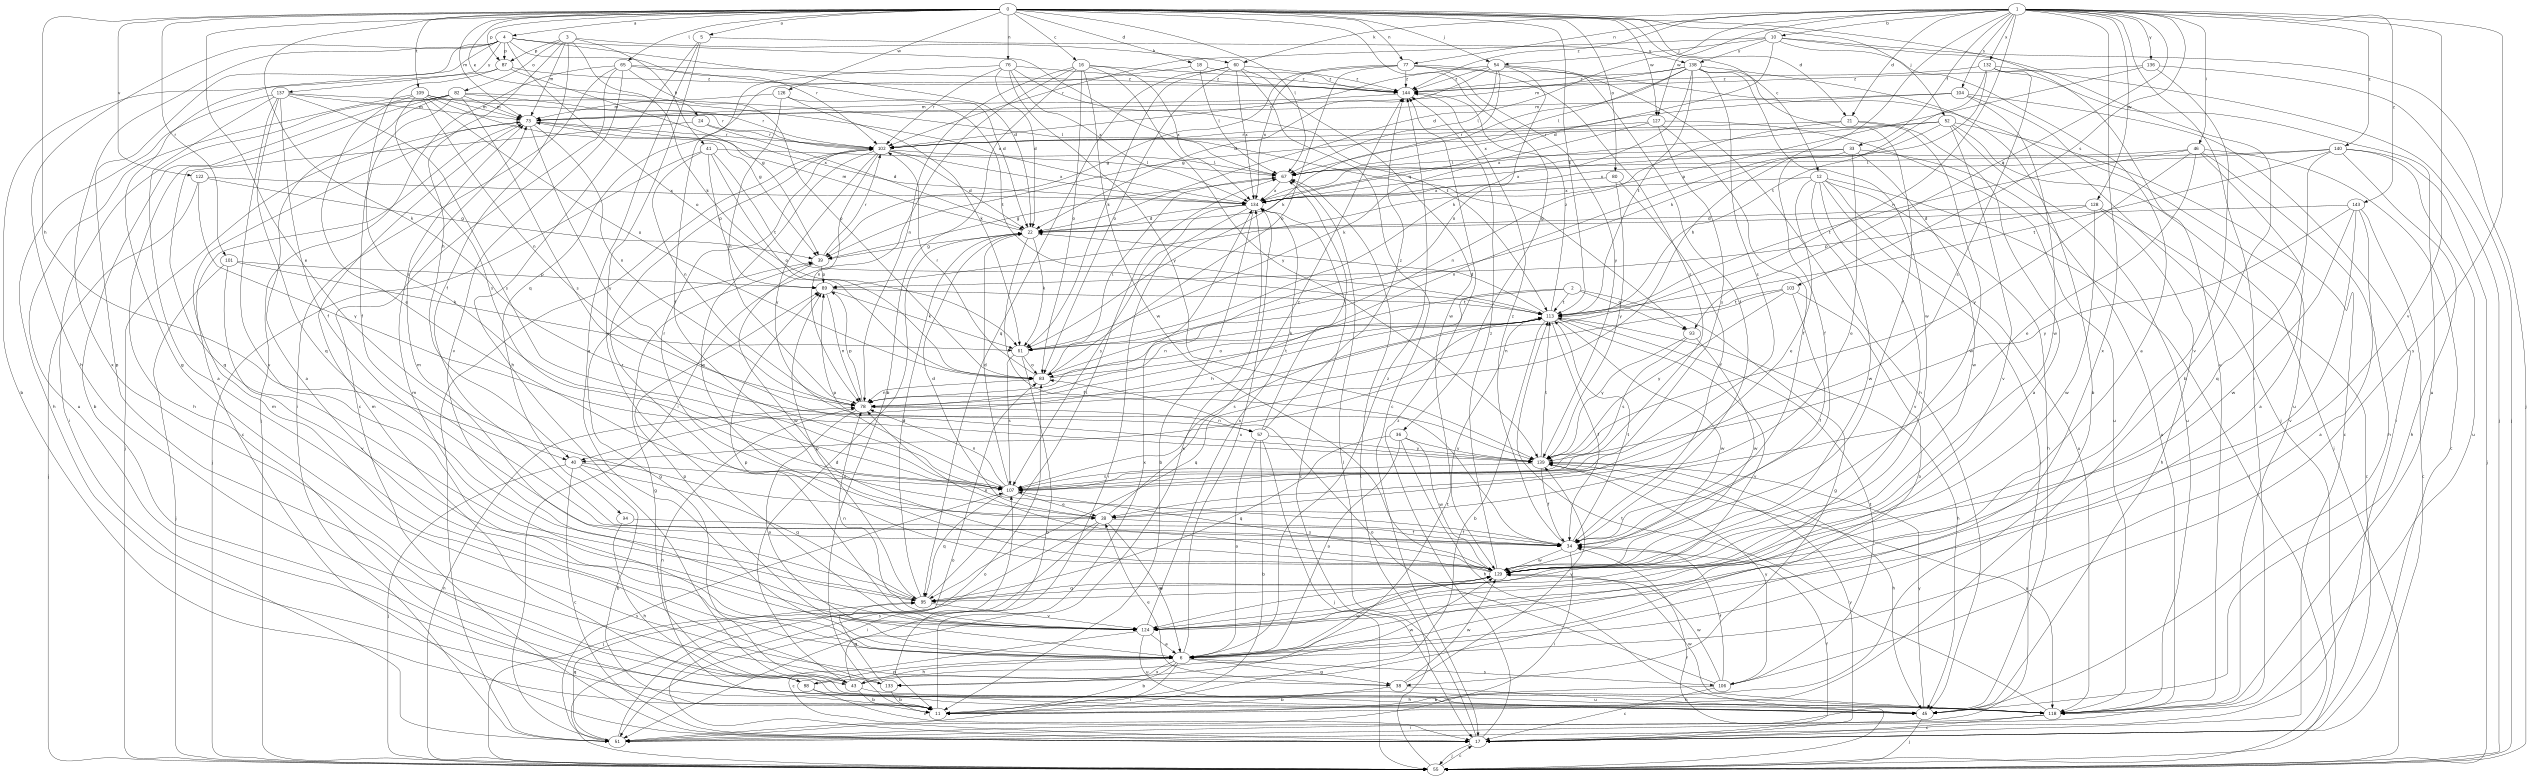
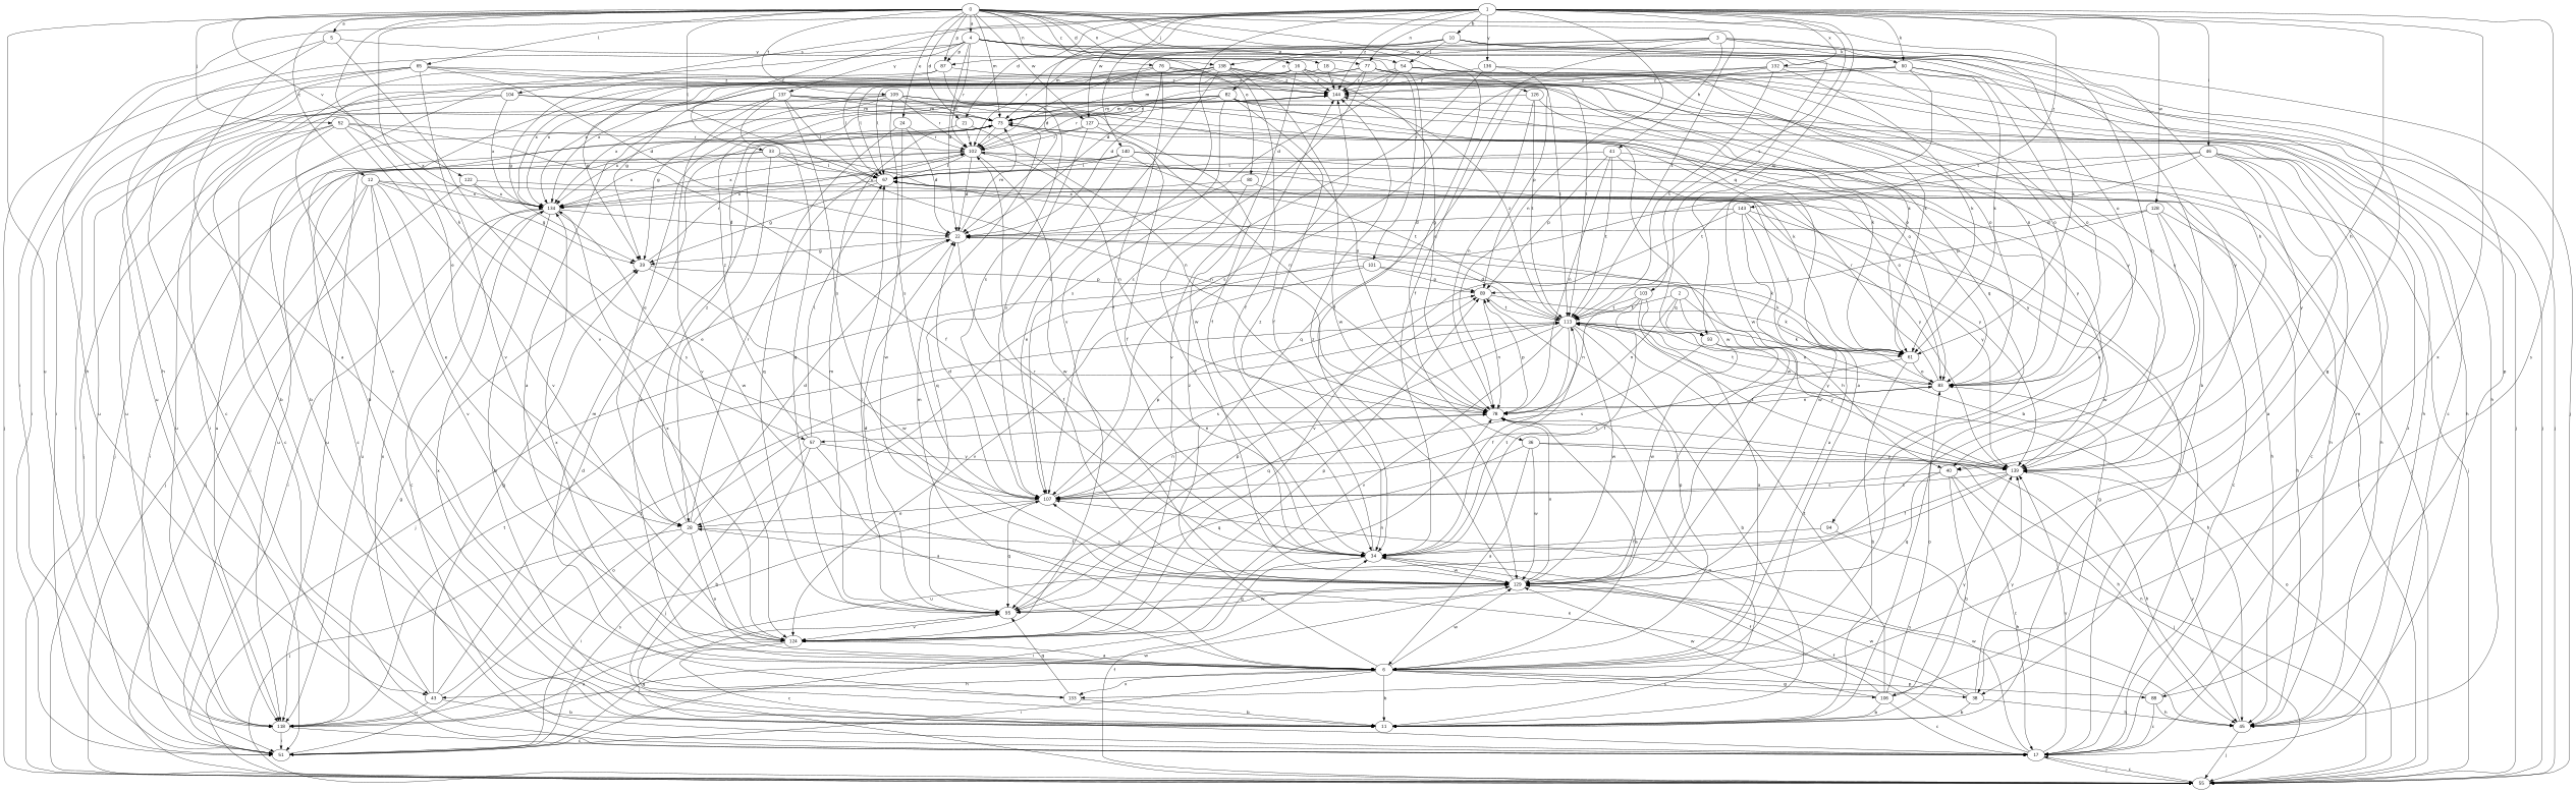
  strict digraph {
    fontname=Nunito
    node [fontname=Nunito]
    edge [fontname=Nunito]
    0
    4
    5
    12
    16
    18
    21
    24
    28
    36
    40
    52
    54
    57
    65
    67
    73
    76
    77
    80
    87
    101
    109
    113
    118
    122
    126
    127
    22
    93
    133
    38
    43
    83
    88
    102
    137
    124
    6
    138
    51
    129
    134
    55
    45
    78
    144
    11
    139
    94
    95
    34
    17
    107
    61
    39
    89
    1
    10
    33
    46
    60
    103
    104
    106
    128
    132
    136
    140
    143
    2
    3
    41
    82
    0 -> 4 [label=a]
    0 -> 5 [label=a]
    0 -> 12 [label=c]
    0 -> 16 [label=c]
    0 -> 18 [label=d]
    0 -> 21 [label=d]
    0 -> 24 [label=e]
    0 -> 28 [label=e]
    0 -> 36 [label=g]
    0 -> 40 [label=h]
    0 -> 52 [label=j]
    0 -> 54 [label=j]
    0 -> 57 [label=k]
    0 -> 65 [label=l]
    0 -> 67 [label=l]
    0 -> 73 [label=m]
    0 -> 76 [label=n]
    0 -> 77 [label=n]
    0 -> 80 [label=o]
    0 -> 87 [label=p]
    0 -> 101 [label=r]
    0 -> 109 [label=t]
    0 -> 113 [label=t]
    0 -> 118 [label=u]
    0 -> 122 [label=v]
    0 -> 126 [label=w]
    0 -> 127 [label=w]
    4 -> 87 [label=p]
    4 -> 22 [label=d]
    4 -> 93 [label=q]
    4 -> 133 [label=x]
    4 -> 38 [label=g]
    4 -> 43 [label=h]
    4 -> 83 [label=o]
    4 -> 88 [label=p]
    4 -> 102 [label=r]
    4 -> 137 [label=y]
    5 -> 43 [label=h]
    5 -> 124 [label=v]
    5 -> 6 [label=a]
    5 -> 138 [label=y]
    12 -> 28 [label=e]
    12 -> 118 [label=u]
    12 -> 124 [label=v]
    12 -> 51 [label=i]
    12 -> 129 [label=w]
    12 -> 134 [label=x]
    12 -> 55 [label=j]
    12 -> 45 [label=h]
    16 -> 83 [label=o]
    16 -> 51 [label=i]
    16 -> 129 [label=w]
    16 -> 134 [label=x]
    16 -> 78 [label=n]
    16 -> 144 [label=z]
    16 -> 11 [label=b]
    16 -> 139 [label=y]
    18 -> 67 [label=l]
    18 -> 144 [label=z]
    18 -> 94 [label=q]
    21 -> 102 [label=r]
    21 -> 6 [label=a]
    21 -> 78 [label=n]
    24 -> 22 [label=d]
    24 -> 102 [label=r]
-   21 -> 129 [label=w]
+   24 -> 129 [label=w]
    24 -> 95 [label=q]
    28 -> 22 [label=d]
    28 -> 102 [label=r]
    28 -> 6 [label=a]
    28 -> 51 [label=i]
    28 -> 55 [label=j]
    28 -> 144 [label=z]
    28 -> 34 [label=f]
    36 -> 6 [label=a]
    36 -> 129 [label=w]
    36 -> 45 [label=h]
    36 -> 139 [label=y]
    36 -> 95 [label=q]
    40 -> 55 [label=j]
    40 -> 11 [label=b]
    40 -> 95 [label=q]
    40 -> 17 [label=c]
    40 -> 107 [label=s]
    52 -> 118 [label=u]
    52 -> 102 [label=r]
    52 -> 124 [label=v]
    52 -> 134 [label=x]
    52 -> 55 [label=j]
    52 -> 34 [label=f]
    52 -> 17 [label=c]
    54 -> 67 [label=l]
    54 -> 22 [label=d]
    54 -> 83 [label=o]
    54 -> 102 [label=r]
    54 -> 55 [label=j]
    54 -> 144 [label=z]
    54 -> 34 [label=f]
    54 -> 61 [label=k]
    57 -> 67 [label=l]
    57 -> 6 [label=a]
    57 -> 55 [label=j]
    57 -> 144 [label=z]
    57 -> 11 [label=b]
    57 -> 139 [label=y]
    65 -> 22 [label=d]
    65 -> 83 [label=o]
    65 -> 124 [label=v]
    65 -> 51 [label=i]
    65 -> 55 [label=j]
    65 -> 144 [label=z]
    65 -> 17 [label=c]
    67 -> 134 [label=x]
    67 -> 39 [label=g]
    73 -> 102 [label=r]
    73 -> 134 [label=x]
    73 -> 55 [label=j]
    73 -> 78 [label=n]
    73 -> 139 [label=y]
    73 -> 17 [label=c]
    76 -> 113 [label=t]
    76 -> 22 [label=d]
    76 -> 102 [label=r]
    76 -> 134 [label=x]
    76 -> 144 [label=z]
    76 -> 139 [label=y]
    76 -> 34 [label=f]
    77 -> 83 [label=o]
    77 -> 134 [label=x]
    77 -> 45 [label=h]
    77 -> 144 [label=z]
    77 -> 139 [label=y]
    77 -> 107 [label=s]
    77 -> 39 [label=g]
    80 -> 134 [label=x]
    80 -> 139 [label=y]
    80 -> 34 [label=f]
    87 -> 144 [label=z]
    87 -> 11 [label=b]
    87 -> 107 [label=s]
    87 -> 39 [label=g]
    101 -> 124 [label=v]
    101 -> 55 [label=j]
    101 -> 61 [label=k]
    101 -> 89 [label=p]
    109 -> 28 [label=e]
    109 -> 73 [label=m]
    109 -> 118 [label=u]
    109 -> 83 [label=o]
    109 -> 102 [label=r]
    109 -> 78 [label=n]
    109 -> 107 [label=s]
    109 -> 39 [label=g]
    113 -> 22 [label=d]
    113 -> 83 [label=o]
    113 -> 124 [label=v]
    113 -> 129 [label=w]
    113 -> 45 [label=h]
    113 -> 144 [label=z]
    113 -> 11 [label=b]
    113 -> 95 [label=q]
    113 -> 34 [label=f]
    113 -> 107 [label=s]
    113 -> 61 [label=k]
    118 -> 113 [label=t]
    118 -> 51 [label=i]
    118 -> 129 [label=w]
    118 -> 17 [label=c]
    118 -> 39 [label=g]
    122 -> 134 [label=x]
    122 -> 55 [label=j]
    122 -> 139 [label=y]
    122 -> 39 [label=g]
    126 -> 73 [label=m]
    126 -> 113 [label=t]
    126 -> 78 [label=n]
    126 -> 61 [label=k]
    127 -> 118 [label=u]
    127 -> 102 [label=r]
    127 -> 34 [label=f]
    127 -> 107 [label=s]
    127 -> 61 [label=k]
    22 -> 73 [label=m]
    22 -> 34 [label=f]
    22 -> 61 [label=k]
    22 -> 39 [label=g]
    93 -> 129 [label=w]
    93 -> 139 [label=y]
    93 -> 107 [label=s]
    133 -> 73 [label=m]
    133 -> 11 [label=b]
    133 -> 95 [label=q]
    38 -> 28 [label=e]
    38 -> 129 [label=w]
    38 -> 45 [label=h]
    38 -> 11 [label=b]
    38 -> 139 [label=y]
    43 -> 113 [label=t]
    43 -> 118 [label=u]
    43 -> 22 [label=d]
    43 -> 134 [label=x]
    43 -> 11 [label=b]
    43 -> 39 [label=g]
    83 -> 67 [label=l]
    83 -> 113 [label=t]
    83 -> 102 [label=r]
    83 -> 78 [label=n]
    88 -> 73 [label=m]
    88 -> 129 [label=w]
    88 -> 45 [label=h]
    88 -> 17 [label=c]
    102 -> 67 [label=l]
    102 -> 22 [label=d]
    102 -> 51 [label=i]
    102 -> 129 [label=w]
    102 -> 134 [label=x]
    102 -> 78 [label=n]
    102 -> 139 [label=y]
    137 -> 67 [label=l]
    137 -> 73 [label=m]
    137 -> 124 [label=v]
    137 -> 6 [label=a]
    137 -> 45 [label=h]
    137 -> 95 [label=q]
    137 -> 34 [label=f]
    137 -> 107 [label=s]
    124 -> 118 [label=u]
    124 -> 6 [label=a]
    124 -> 134 [label=x]
    124 -> 78 [label=n]
    124 -> 17 [label=c]
    124 -> 89 [label=p]
    6 -> 73 [label=m]
    6 -> 133 [label=x]
    6 -> 38 [label=g]
    6 -> 43 [label=h]
    6 -> 88 [label=p]
    6 -> 51 [label=i]
    6 -> 129 [label=w]
    6 -> 134 [label=x]
    6 -> 144 [label=z]
    6 -> 11 [label=b]
    6 -> 89 [label=p]
    6 -> 106 [label=s]
    138 -> 67 [label=l]
    138 -> 73 [label=m]
    138 -> 113 [label=t]
    138 -> 129 [label=w]
    138 -> 144 [label=z]
    138 -> 11 [label=b]
    138 -> 34 [label=f]
    138 -> 107 [label=s]
    138 -> 61 [label=k]
    138 -> 39 [label=g]
    51 -> 83 [label=o]
    51 -> 95 [label=q]
    51 -> 107 [label=s]
    129 -> 102 [label=r]
    129 -> 78 [label=n]
    129 -> 144 [label=z]
    129 -> 95 [label=q]
    129 -> 107 [label=s]
    134 -> 22 [label=d]
    134 -> 51 [label=i]
    134 -> 11 [label=b]
    134 -> 17 [label=c]
    134 -> 107 [label=s]
    55 -> 67 [label=l]
    55 -> 83 [label=o]
    55 -> 78 [label=n]
    55 -> 34 [label=f]
    55 -> 17 [label=c]
    45 -> 55 [label=j]
    45 -> 139 [label=y]
    78 -> 57 [label=n]
    78 -> 6 [label=a]
    78 -> 89 [label=p]
    144 -> 73 [label=m]
    11 -> 134 [label=x]
    11 -> 78 [label=n]
    139 -> 113 [label=t]
    139 -> 118 [label=u]
    139 -> 45 [label=h]
    139 -> 34 [label=f]
    139 -> 107 [label=s]
    94 -> 45 [label=h]
    94 -> 34 [label=f]
    95 -> 67 [label=l]
    95 -> 73 [label=m]
    95 -> 22 [label=d]
    95 -> 124 [label=v]
    95 -> 129 [label=w]
    95 -> 89 [label=p]
    34 -> 113 [label=t]
    34 -> 51 [label=i]
    34 -> 129 [label=w]
    34 -> 144 [label=z]
    17 -> 67 [label=l]
    17 -> 55 [label=j]
    17 -> 144 [label=z]
    17 -> 139 [label=y]
    17 -> 34 [label=f]
    17 -> 107 [label=s]
    107 -> 28 [label=e]
    107 -> 22 [label=d]
    107 -> 78 [label=n]
    107 -> 95 [label=q]
    107 -> 89 [label=p]
    61 -> 83 [label=o]
    61 -> 11 [label=b]
    61 -> 107 [label=s]
    39 -> 102 [label=r]
    39 -> 129 [label=w]
    39 -> 89 [label=p]
    89 -> 113 [label=t]
    89 -> 78 [label=n]
    89 -> 61 [label=k]
    1 -> 21 [label=d]
    1 -> 40 [label=h]
    1 -> 77 [label=n]
    1 -> 127 [label=w]
    1 -> 22 [label=d]
    1 -> 93 [label=q]
    1 -> 133 [label=x]
    1 -> 124 [label=v]
    1 -> 51 [label=i]
    1 -> 78 [label=n]
    1 -> 144 [label=z]
    1 -> 10 [label=b]
    1 -> 33 [label=f]
    1 -> 46 [label=i]
    1 -> 60 [label=k]
    1 -> 103 [label=s]
    1 -> 104 [label=s]
    1 -> 106 [label=s]
    1 -> 128 [label=w]
    1 -> 132 [label=x]
    1 -> 136 [label=y]
    1 -> 140 [label=z]
    1 -> 143 [label=z]
    10 -> 54 [label=j]
    10 -> 22 [label=d]
    10 -> 102 [label=r]
    10 -> 6 [label=a]
    10 -> 138 [label=y]
    10 -> 55 [label=j]
    10 -> 11 [label=b]
    33 -> 28 [label=e]
    33 -> 67 [label=l]
    33 -> 118 [label=u]
    33 -> 129 [label=w]
    33 -> 134 [label=x]
    33 -> 78 [label=n]
    46 -> 28 [label=e]
    46 -> 67 [label=l]
    46 -> 113 [label=t]
    46 -> 6 [label=a]
    46 -> 45 [label=h]
    46 -> 139 [label=y]
    46 -> 17 [label=c]
    60 -> 83 [label=o]
    60 -> 129 [label=w]
    60 -> 134 [label=x]
    60 -> 144 [label=z]
    60 -> 95 [label=q]
    60 -> 17 [label=c]
    60 -> 61 [label=k]
    103 -> 113 [label=t]
    103 -> 6 [label=a]
    103 -> 78 [label=n]
    103 -> 139 [label=y]
    103 -> 34 [label=f]
    104 -> 73 [label=m]
    104 -> 118 [label=u]
    104 -> 51 [label=i]
    104 -> 129 [label=w]
    104 -> 134 [label=x]
    106 -> 113 [label=t]
    106 -> 83 [label=o]
    106 -> 129 [label=w]
    106 -> 11 [label=b]
    106 -> 139 [label=y]
    106 -> 34 [label=f]
    106 -> 17 [label=c]
    128 -> 22 [label=d]
    128 -> 129 [label=w]
    128 -> 45 [label=h]
    128 -> 17 [label=c]
    128 -> 89 [label=p]
    132 -> 113 [label=t]
    132 -> 118 [label=u]
    132 -> 55 [label=j]
    132 -> 144 [label=z]
    132 -> 107 [label=s]
    132 -> 61 [label=k]
    136 -> 124 [label=v]
    136 -> 55 [label=j]
    136 -> 144 [label=z]
    136 -> 89 [label=p]
    140 -> 67 [label=l]
    140 -> 113 [label=t]
    140 -> 118 [label=u]
    140 -> 134 [label=x]
    140 -> 55 [label=j]
    140 -> 45 [label=h]
    140 -> 95 [label=q]
    143 -> 22 [label=d]
    143 -> 124 [label=v]
    143 -> 6 [label=a]
    143 -> 129 [label=w]
    143 -> 139 [label=y]
    143 -> 17 [label=c]
    2 -> 40 [label=h]
    2 -> 113 [label=t]
    2 -> 93 [label=q]
    2 -> 38 [label=g]
    2 -> 78 [label=n]
    3 -> 40 [label=h]
    3 -> 73 [label=m]
    3 -> 87 [label=p]
    3 -> 34 [label=f]
    3 -> 61 [label=k]
    3 -> 60 [label=k]
    3 -> 41 [label=h]
    3 -> 82 [label=o]
    41 -> 67 [label=l]
    41 -> 113 [label=t]
    41 -> 83 [label=o]
    41 -> 55 [label=j]
    41 -> 78 [label=n]
    41 -> 89 [label=p]
    82 -> 73 [label=m]
    82 -> 102 [label=r]
    82 -> 6 [label=a]
    82 -> 51 [label=i]
    82 -> 134 [label=x]
    82 -> 45 [label=h]
    82 -> 11 [label=b]
    82 -> 34 [label=f]
    82 -> 107 [label=s]
  }
